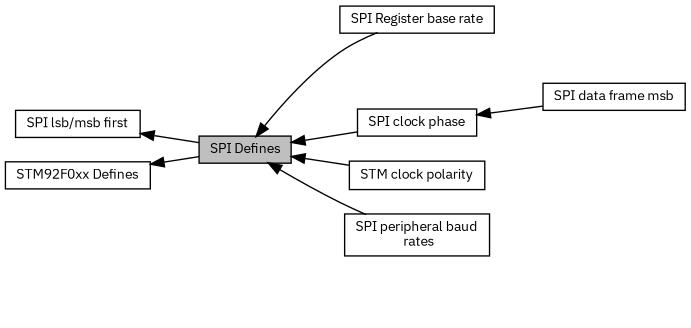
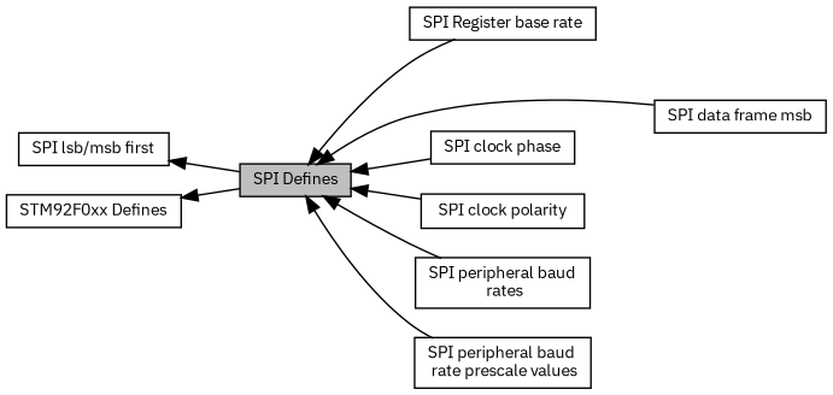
  digraph {
    fontname="IBM Plex Sans"
    rankdir=LR
    node [color=black fillcolor=white fontname="IBM Plex Sans" fontsize=10 shape=record style=filled]
    edge [dir=back fontname="IBM Plex Sans" fontsize=10 labelfontname=Helvetica labelfontsize=10 shape=plaintext style=solid]
    n1 [height=0.2 label="SPI Register base rate" width=0.4]
    n2 [height=0.2 label="SPI data frame msb" width=0.4]
    n3 [height=0.2 label="SPI clock phase" width=0.4]
    n4 [fillcolor=grey75 fontcolor=black height=0.2 label="SPI Defines" width=0.4]
-   n5 [height=0.2 label="STM clock polarity" width=0.4]
+   n5 [height=0.2 label="SPI clock polarity" width=0.4]
    n6 [height=0.2 label="SPI peripheral baud\l rates" width=0.4]
+   n7 [height=0.2 label="SPI peripheral baud\l rate prescale values" width=0.4]
    n8 [height=0.2 label="SPI lsb/msb first" width=0.4]
    n9 [height=0.2 label="STM92F0xx Defines" width=0.4]
    n4 -> n1
-   n3 -> n2
+   n4 -> n2
    n4 -> n3
    n4 -> n5
    n4 -> n6
+   n4 -> n7
    n8 -> n4
    n9 -> n4
  }
